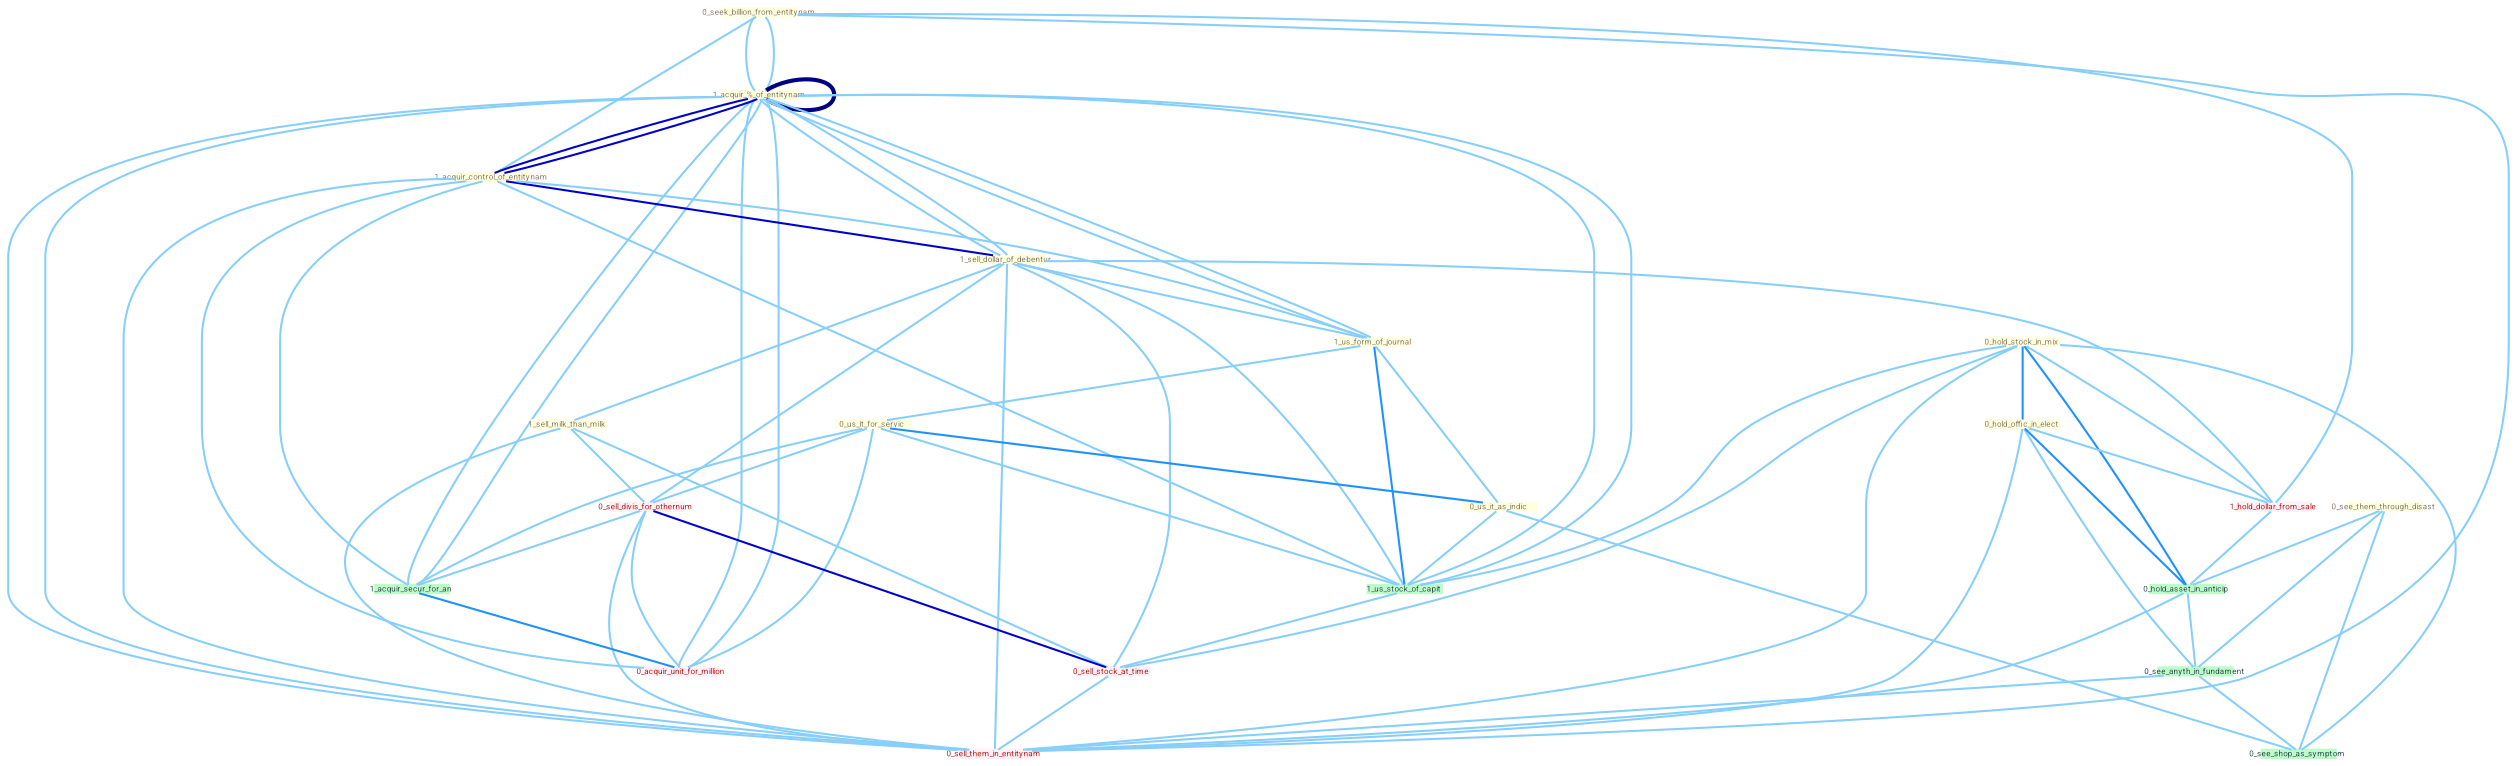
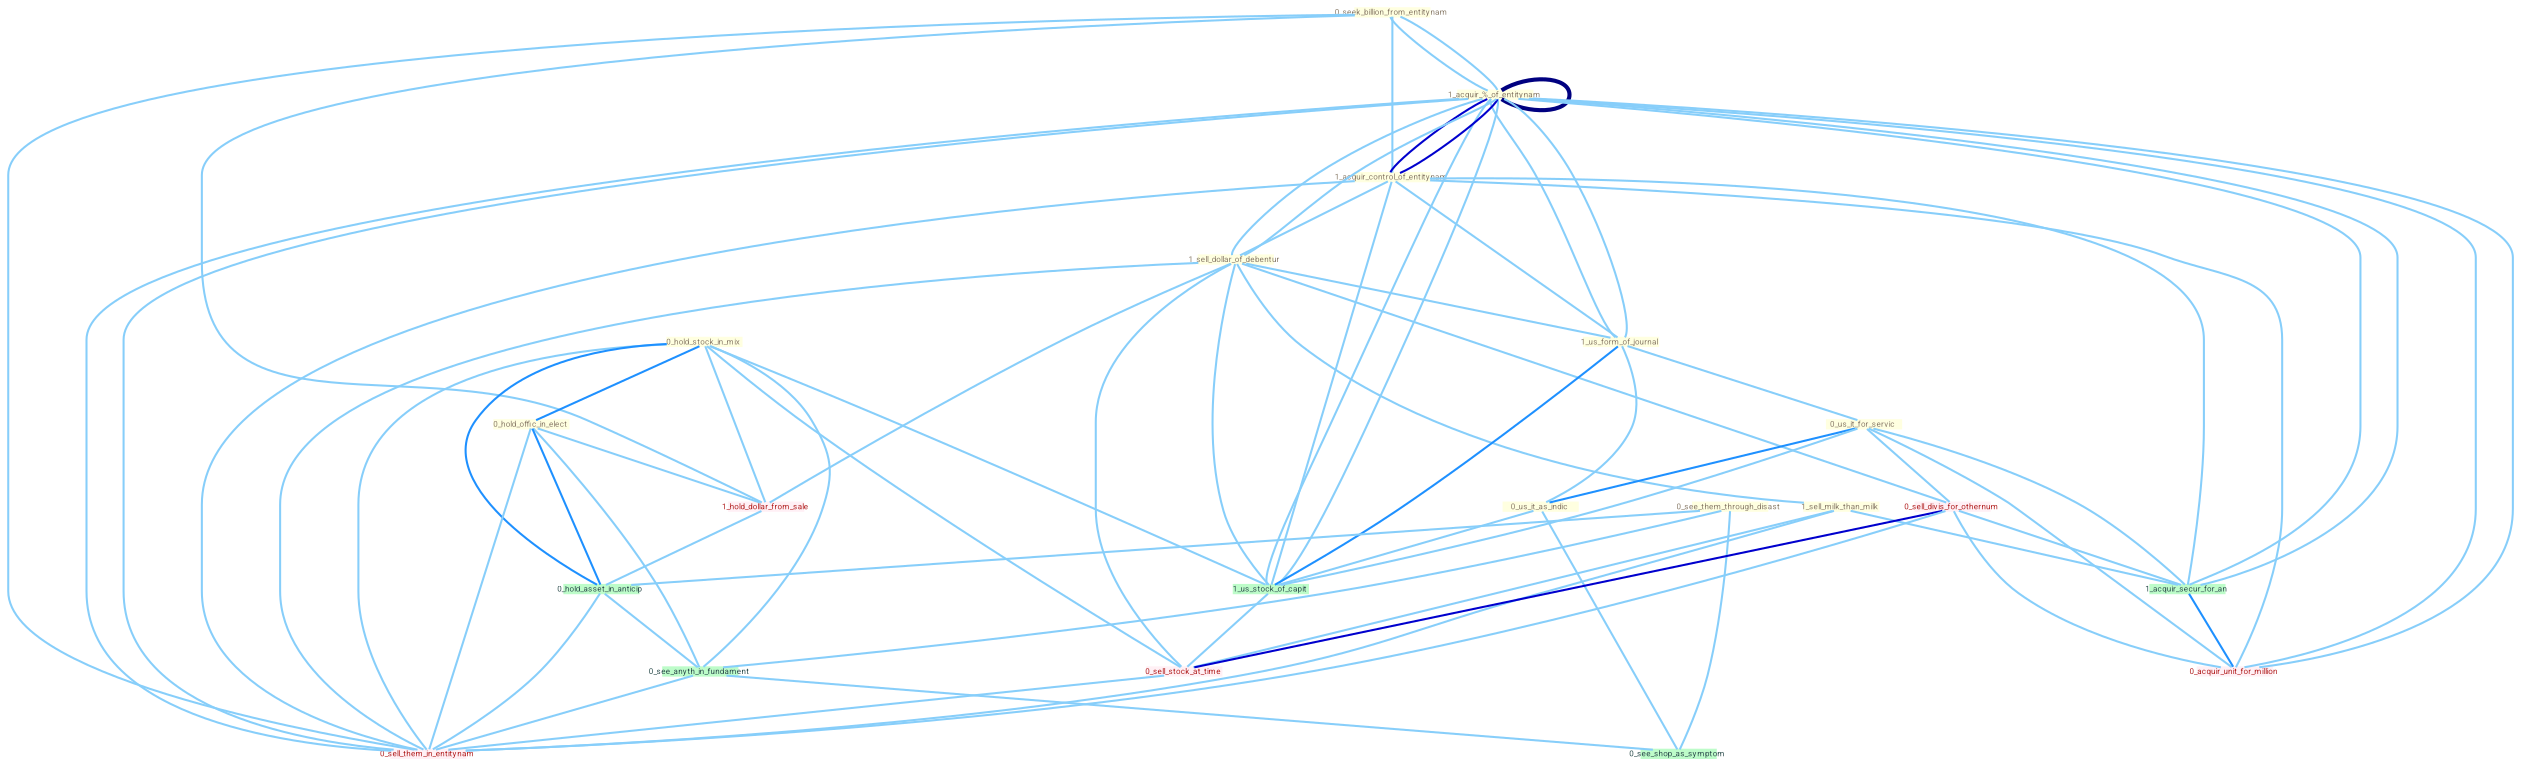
  graph {
    fontname=Roboto
    node [color="#ffffe0" fixedsize=true fontcolor="#8b7d6b" fontname=Roboto fontsize=4 shape=polygon style=filled]
    edge [color="#87cefa" fontname=Roboto w=1]
    "0_seek_billion_from_entitynam " [height=.06 width=.5]
    "1_acquir_%_of_entitynam " [height=.06 width=.5]
    "1_acquir_control_of_entitynam " [height=.06 width=.5]
    "1_sell_dollar_of_debentur " [height=.06 width=.5]
    "1_us_form_of_journal " [height=.06 width=.5]
    "0_see_them_through_disast " [height=.06 width=.5]
    "0_hold_stock_in_mix " [height=.06 width=.5]
    "0_us_it_for_servic " [height=.06 width=.5]
    "0_hold_offic_in_elect " [height=.06 width=.5]
    "0_us_it_as_indic " [height=.06 width=.5]
    "1_sell_milk_than_milk " [height=.06 width=.5]
    "0_sell_divis_for_othernum " [color="#fff0f5" fontcolor="#b22222" height=.06 width=.5]
    "1_hold_dollar_from_sale " [color="#fff0f5" fontcolor="#b22222" height=.06 width=.5]
    "0_sell_stock_at_time " [color="#fff0f5" fontcolor="#b22222" height=.06 width=.5]
    "0_acquir_unit_for_million " [color="#fff0f5" fontcolor="#b22222" height=.06 width=.5]
    "0_sell_them_in_entitynam " [color="#fff0f5" fontcolor="#b22222" height=.06 width=.5]
    "1_acquir_secur_for_an " [color="#BDFCC9" fontcolor="#2f4f4f" height=.06 width=.5]
    "1_us_stock_of_capit " [color="#BDFCC9" fontcolor="#2f4f4f" height=.06 width=.5]
    "0_see_anyth_in_fundament " [color="#BDFCC9" fontcolor="#2f4f4f" height=.06 width=.5]
    "0_see_shop_as_symptom " [color="#BDFCC9" fontcolor="#2f4f4f" height=.06 width=.5]
    "0_hold_asset_in_anticip " [color="#BDFCC9" fontcolor="#2f4f4f" height=.06 width=.5]
    subgraph sub_1 {
      "0_seek_billion_from_entitynam "
      "1_acquir_%_of_entitynam "
      "1_acquir_control_of_entitynam "
      "1_sell_dollar_of_debentur "
      "1_us_form_of_journal "
      "0_see_them_through_disast "
      "0_hold_stock_in_mix "
      "0_us_it_for_servic "
      "0_hold_offic_in_elect "
      "0_us_it_as_indic "
      "1_sell_milk_than_milk "
    }
    subgraph sub_2 {
      "0_sell_divis_for_othernum "
      "1_hold_dollar_from_sale "
      "0_sell_stock_at_time "
      "0_acquir_unit_for_million "
      "0_sell_them_in_entitynam "
    }
    "0_seek_billion_from_entitynam " -- "1_acquir_%_of_entitynam "
    "0_seek_billion_from_entitynam " -- "1_acquir_%_of_entitynam "
    "0_seek_billion_from_entitynam " -- "1_acquir_control_of_entitynam "
    "0_seek_billion_from_entitynam " -- "1_hold_dollar_from_sale "
    "0_seek_billion_from_entitynam " -- "0_sell_them_in_entitynam "
    "1_acquir_%_of_entitynam " -- "1_acquir_%_of_entitynam " [color="#000080" style=bold w=4]
    "1_acquir_%_of_entitynam " -- "1_acquir_control_of_entitynam " [color="#0000cd" w=3]
    "1_acquir_%_of_entitynam " -- "1_sell_dollar_of_debentur "
    "1_acquir_%_of_entitynam " -- "1_us_form_of_journal "
    "1_acquir_%_of_entitynam " -- "0_acquir_unit_for_million "
    "1_acquir_%_of_entitynam " -- "0_acquir_unit_for_million "
    "1_acquir_%_of_entitynam " -- "0_sell_them_in_entitynam "
    "1_acquir_%_of_entitynam " -- "0_sell_them_in_entitynam "
    "1_acquir_%_of_entitynam " -- "1_acquir_secur_for_an "
    "1_acquir_%_of_entitynam " -- "1_acquir_secur_for_an "
    "1_acquir_%_of_entitynam " -- "1_us_stock_of_capit "
    "1_acquir_%_of_entitynam " -- "1_us_stock_of_capit "
    "1_acquir_control_of_entitynam " -- "1_acquir_%_of_entitynam " [color="#0000cd" w=3]
-   "1_acquir_control_of_entitynam " -- "1_sell_dollar_of_debentur " [color="#0000cd"]
+   "1_acquir_control_of_entitynam " -- "1_sell_dollar_of_debentur "
    "1_acquir_control_of_entitynam " -- "1_us_form_of_journal "
    "1_acquir_control_of_entitynam " -- "0_acquir_unit_for_million "
    "1_acquir_control_of_entitynam " -- "0_sell_them_in_entitynam "
    "1_acquir_control_of_entitynam " -- "1_acquir_secur_for_an "
    "1_acquir_control_of_entitynam " -- "1_us_stock_of_capit "
    "1_sell_dollar_of_debentur " -- "1_acquir_%_of_entitynam "
    "1_sell_dollar_of_debentur " -- "1_us_form_of_journal "
    "1_sell_dollar_of_debentur " -- "1_sell_milk_than_milk "
    "1_sell_dollar_of_debentur " -- "0_sell_divis_for_othernum "
    "1_sell_dollar_of_debentur " -- "1_hold_dollar_from_sale "
    "1_sell_dollar_of_debentur " -- "0_sell_stock_at_time "
    "1_sell_dollar_of_debentur " -- "0_sell_them_in_entitynam "
    "1_sell_dollar_of_debentur " -- "1_us_stock_of_capit "
    "1_us_form_of_journal " -- "1_acquir_%_of_entitynam "
    "1_us_form_of_journal " -- "0_us_it_for_servic "
    "1_us_form_of_journal " -- "0_us_it_as_indic "
    "1_us_form_of_journal " -- "1_us_stock_of_capit " [color="#1e90ff" w=2]
    "0_see_them_through_disast " -- "0_see_anyth_in_fundament "
    "0_see_them_through_disast " -- "0_see_shop_as_symptom "
    "0_see_them_through_disast " -- "0_hold_asset_in_anticip "
    "0_hold_stock_in_mix " -- "0_hold_offic_in_elect " [color="#1e90ff" w=2]
    "0_hold_stock_in_mix " -- "1_hold_dollar_from_sale "
    "0_hold_stock_in_mix " -- "0_sell_stock_at_time "
    "0_hold_stock_in_mix " -- "0_sell_them_in_entitynam "
    "0_hold_stock_in_mix " -- "1_us_stock_of_capit "
-   "0_hold_stock_in_mix " -- "0_see_shop_as_symptom "
+   "0_hold_stock_in_mix " -- "0_see_anyth_in_fundament "
    "0_hold_stock_in_mix " -- "0_hold_asset_in_anticip " [color="#1e90ff" w=2]
    "0_us_it_for_servic " -- "0_us_it_as_indic " [color="#1e90ff" w=2]
    "0_us_it_for_servic " -- "0_sell_divis_for_othernum "
    "0_us_it_for_servic " -- "0_acquir_unit_for_million "
    "0_us_it_for_servic " -- "1_acquir_secur_for_an "
    "0_us_it_for_servic " -- "1_us_stock_of_capit "
    "0_hold_offic_in_elect " -- "1_hold_dollar_from_sale "
    "0_hold_offic_in_elect " -- "0_sell_them_in_entitynam "
    "0_hold_offic_in_elect " -- "0_see_anyth_in_fundament "
    "0_hold_offic_in_elect " -- "0_hold_asset_in_anticip " [color="#1e90ff" w=2]
    "0_us_it_as_indic " -- "1_us_stock_of_capit "
    "0_us_it_as_indic " -- "0_see_shop_as_symptom "
-   "1_sell_milk_than_milk " -- "0_sell_divis_for_othernum "
+   "1_sell_milk_than_milk " -- "1_acquir_secur_for_an "
    "1_sell_milk_than_milk " -- "0_sell_stock_at_time "
    "1_sell_milk_than_milk " -- "0_sell_them_in_entitynam "
    "0_sell_divis_for_othernum " -- "0_sell_stock_at_time " [color="#0000cd"]
    "0_sell_divis_for_othernum " -- "0_acquir_unit_for_million "
    "0_sell_divis_for_othernum " -- "0_sell_them_in_entitynam "
    "0_sell_divis_for_othernum " -- "1_acquir_secur_for_an "
    "1_hold_dollar_from_sale " -- "0_hold_asset_in_anticip "
    "0_sell_stock_at_time " -- "0_sell_them_in_entitynam "
    "1_acquir_secur_for_an " -- "0_acquir_unit_for_million " [color="#1e90ff" w=2]
    "1_us_stock_of_capit " -- "0_sell_stock_at_time "
    "0_see_anyth_in_fundament " -- "0_sell_them_in_entitynam "
    "0_see_anyth_in_fundament " -- "0_see_shop_as_symptom "
    "0_hold_asset_in_anticip " -- "0_sell_them_in_entitynam "
    "0_hold_asset_in_anticip " -- "0_see_anyth_in_fundament "
  }
